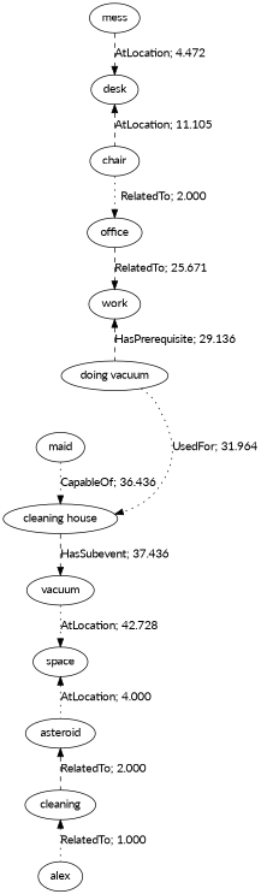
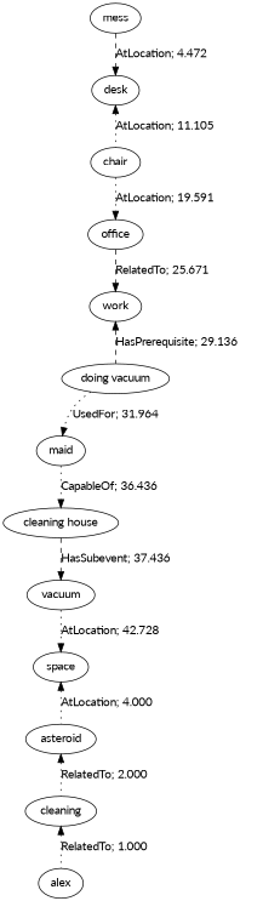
  digraph {
    fontname=Lato
    node [fontname=Lato]
    edge [dir=forward fontname=Lato style=dotted]
    n1 [label=mess]
    n2 [label=desk]
    n3 [label=chair]
    n4 [label=office]
    n5 [label=work]
    n6 [label="doing vacuum"]
    n7 [label=maid]
    n8 [label="cleaning house"]
    n9 [label=vacuum]
    n10 [label=space]
    n11 [label=asteroid]
    n12 [label=cleaning]
    n13 [label=alex]
    n1 -> n2 [label="AtLocation; 4.472" style=dashed weight=4.472]
-   n2 -> n3 [dir=back label="AtLocation; 11.105" style=dashed weight=11.105]
-   n3 -> n4 [label="RelatedTo; 2.000" weight=19.591]
+   n2 -> n3 [dir=back label="AtLocation; 11.105" weight=11.105]
+   n3 -> n4 [label="AtLocation; 19.591" weight=19.591]
    n4 -> n5 [label="RelatedTo; 25.671" style=dashed weight=25.671]
    n5 -> n6 [dir=back label="HasPrerequisite; 29.136" style=dashed weight=29.136]
-   n6 -> n8 [label="UsedFor; 31.964" weight=31.964]
+   n6 -> n7 [label="UsedFor; 31.964" weight=31.964]
    n7 -> n8 [label="CapableOf; 36.436" weight=36.436]
    n8 -> n9 [label="HasSubevent; 37.436" style=dashed weight=37.436]
    n9 -> n10 [label="AtLocation; 42.728" weight=42.728]
    n10 -> n11 [dir=back label="AtLocation; 4.000" weight=4.000]
-   n11 -> n12 [dir=back label="RelatedTo; 2.000" style=dashed weight=2.000]
+   n11 -> n12 [dir=back label="RelatedTo; 2.000" weight=2.000]
    n12 -> n13 [dir=back label="RelatedTo; 1.000" weight=1.000]
  }
